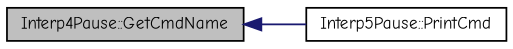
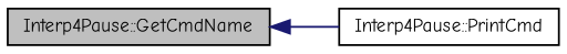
  digraph {
    rankdir=LR
    fontname="Comic Neue"
    node [color=black fontname="Comic Neue" fontsize=10 shape=record style=filled]
    n1 [fillcolor=grey75 fontcolor=black height=0.2 label="Interp4Pause::GetCmdName" width=0.4]
-   n2 [fillcolor=white height=0.2 label="Interp5Pause::PrintCmd" width=0.4]
+   n2 [fillcolor=white height=0.2 label="Interp4Pause::PrintCmd" width=0.4]
    n1 -> n2 [color=midnightblue dir=back fontname="Comic Neue" fontsize=10 labelfontname=FreeSans labelfontsize=10 style=solid]
  }
